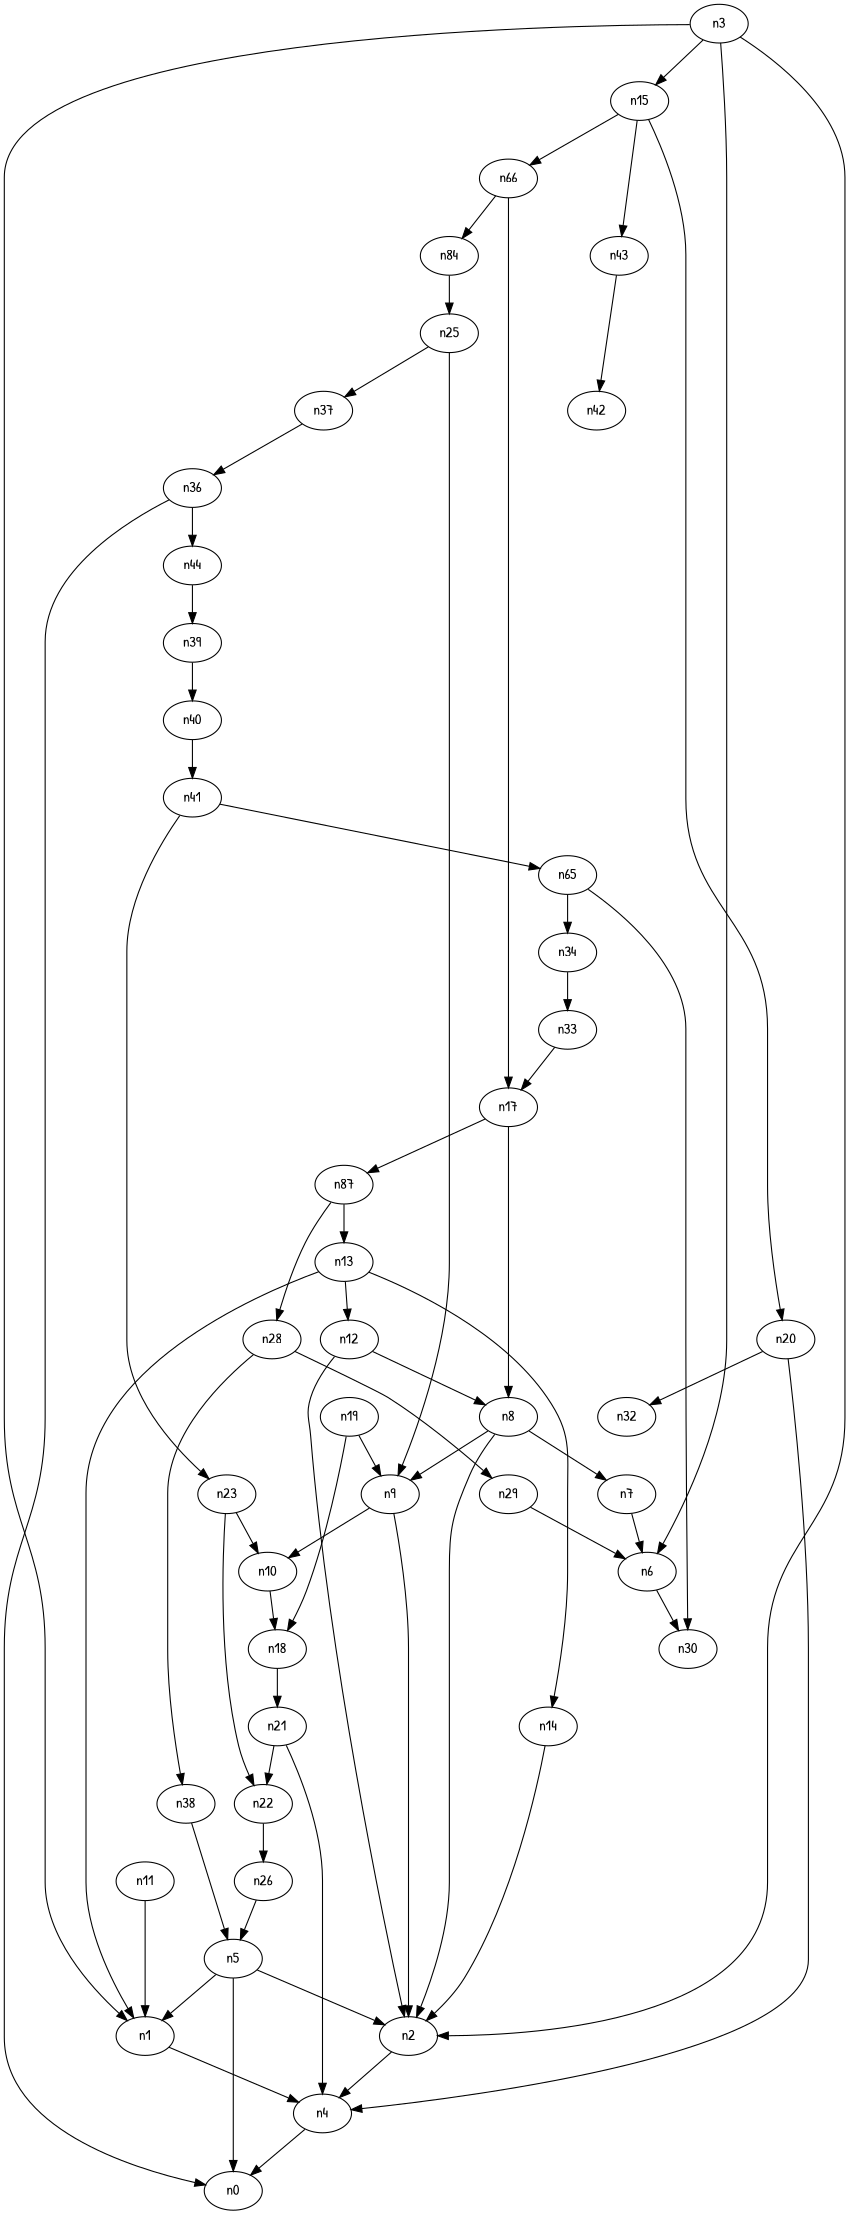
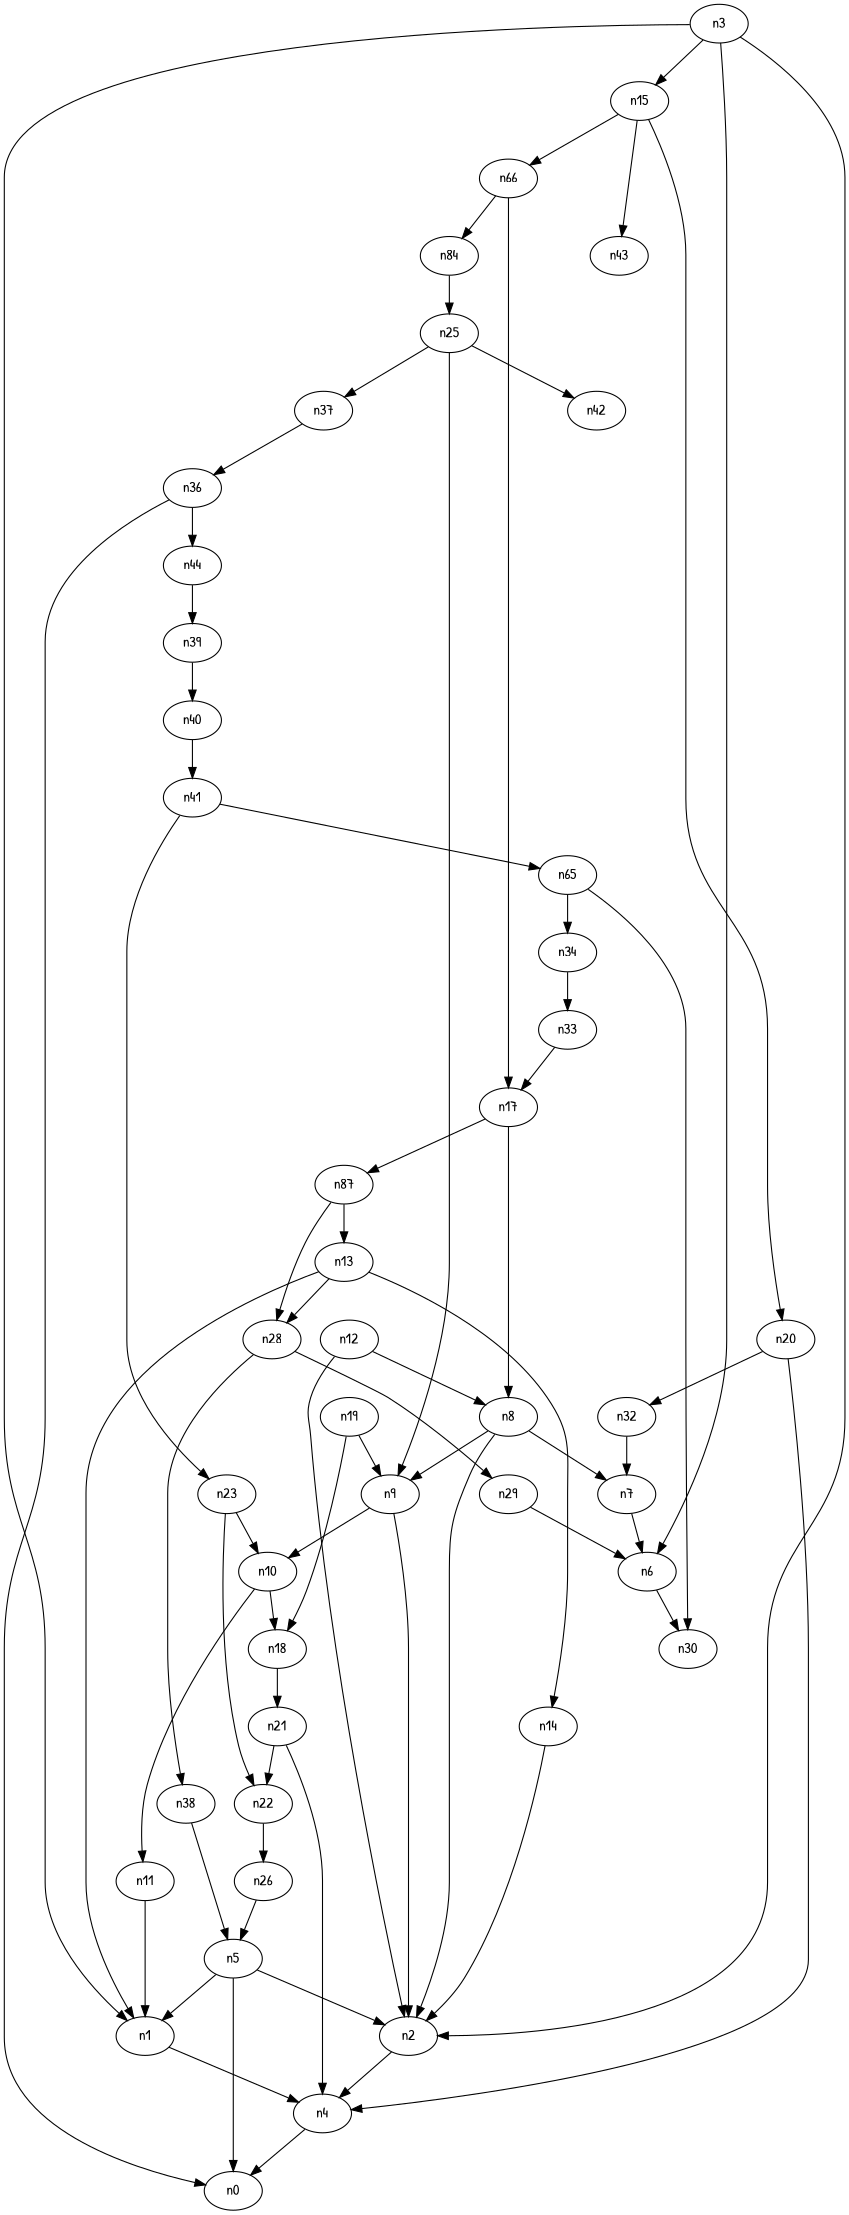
  digraph {
    fontname="Patrick Hand"
    node [fontname="Patrick Hand"]
    edge [fontname="Patrick Hand"]
    n1
    n4
    n0
    n2
    n3
    n6
    n15
    n30
    n16 [label=n66]
    n20
    n43
    n17
    n24 [label=n84]
    n32
    n42
    n5
    n7
    n8
    n9
    n10
    n11
    n18
    n21
    n22
    n12
    n13
    n14
    n27 [label=n87]
    n25
    n28
    n37
    n29
    n38
    n26
    n19
    n23
    n36
    n44
    n33
    n34
    n35 [label=n65]
    n39
    n40
    n41
    n1 -> n4
    n4 -> n0
    n2 -> n4
    n3 -> n1
    n3 -> n2
    n3 -> n6
    n3 -> n15
    n6 -> n30
    n15 -> n16
    n15 -> n20
    n15 -> n43
    n16 -> n17
    n16 -> n24
    n20 -> n4
    n20 -> n32
-   n43 -> n42
+   n25 -> n42
    n17 -> n8
    n17 -> n27
    n24 -> n25
+   n32 -> n7
    n5 -> n1
    n5 -> n0
    n5 -> n2
    n7 -> n6
    n8 -> n2
    n8 -> n7
    n8 -> n9
    n9 -> n2
    n9 -> n10
+   n10 -> n11
    n10 -> n18
    n11 -> n1
    n18 -> n21
    n21 -> n4
    n21 -> n22
    n22 -> n26
    n12 -> n2
    n12 -> n8
    n13 -> n1
-   n13 -> n12
+   n13 -> n28
    n13 -> n14
    n14 -> n2
    n27 -> n13
    n27 -> n28
    n25 -> n9
    n25 -> n37
    n28 -> n29
    n28 -> n38
    n37 -> n36
    n29 -> n6
    n38 -> n5
    n26 -> n5
    n19 -> n9
    n19 -> n18
    n23 -> n10
    n23 -> n22
    n36 -> n0
    n36 -> n44
    n44 -> n39
    n33 -> n17
    n34 -> n33
    n35 -> n30
    n35 -> n34
    n39 -> n40
    n40 -> n41
    n41 -> n23
    n41 -> n35
  }
